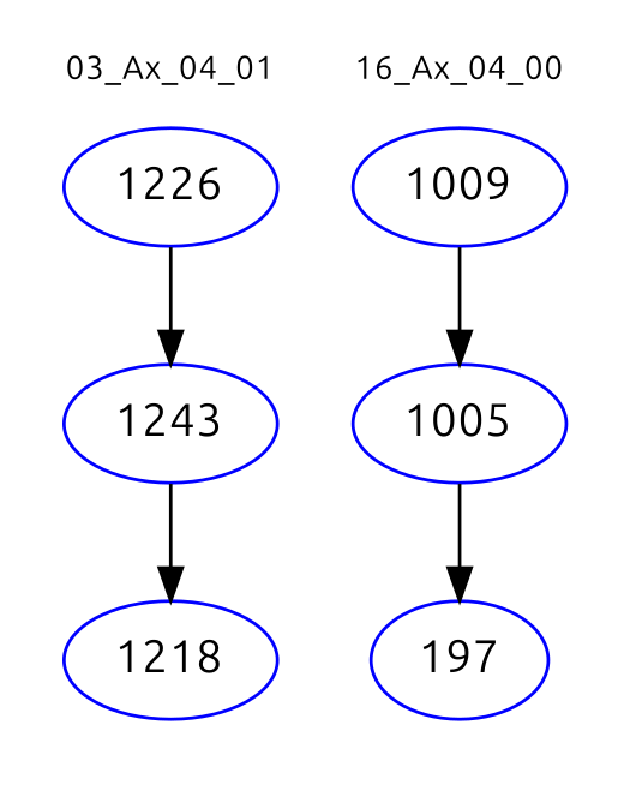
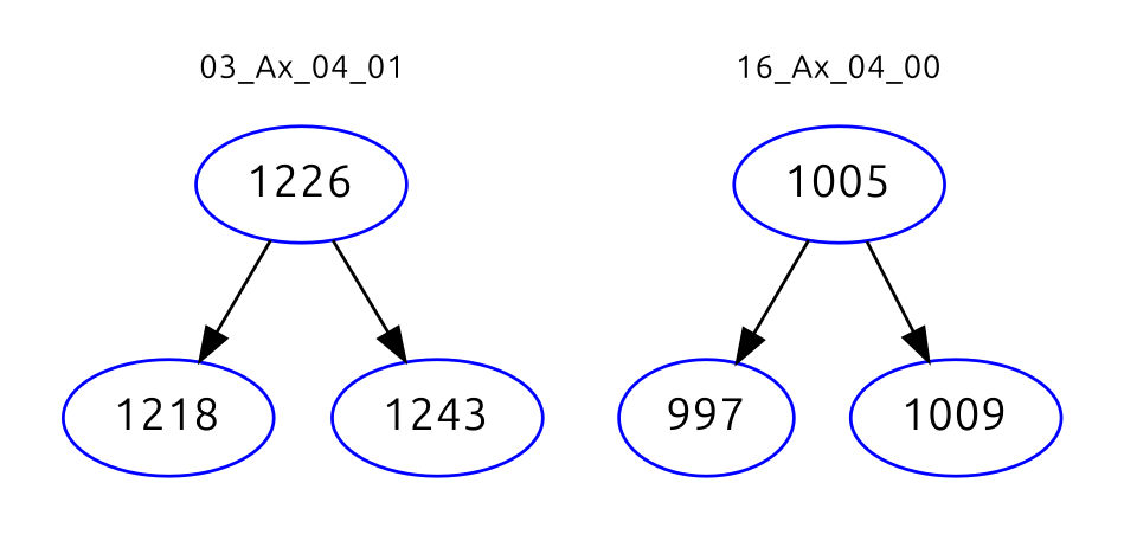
  digraph {
    fontname=Ubuntu
    node [color=blue fontname=Ubuntu]
    edge [color=black fontname=Ubuntu]
    n1 [label=1226]
    n2 [label=1218]
    n3 [label=1243]
    n4 [label=1005]
-   n5 [label=197]
+   n5 [label=997]
    n6 [label=1009]
    subgraph cluster_1 {
      color=white
      fontsize=10
      label="03_Ax_04_01"
      n1
      n2
      n3
    }
    subgraph cluster_2 {
      color=white
      fontsize=10
      label="16_Ax_04_00"
      n4
      n5
      n6
    }
-   n3 -> n2
+   n1 -> n2
    n1 -> n3
    n4 -> n5
-   n6 -> n4
+   n4 -> n6
  }
